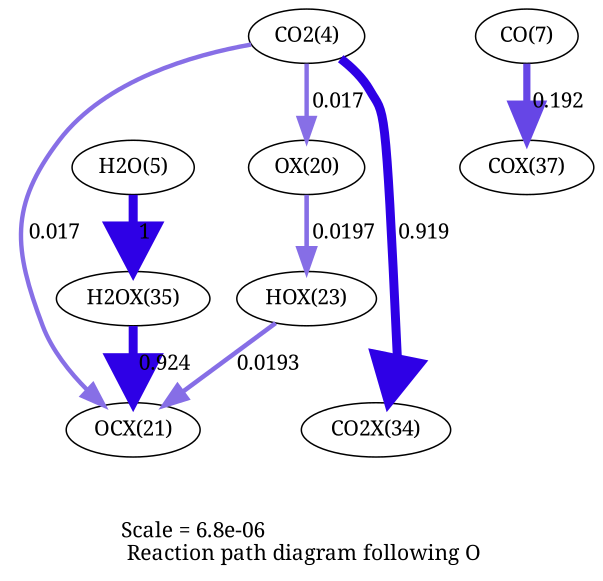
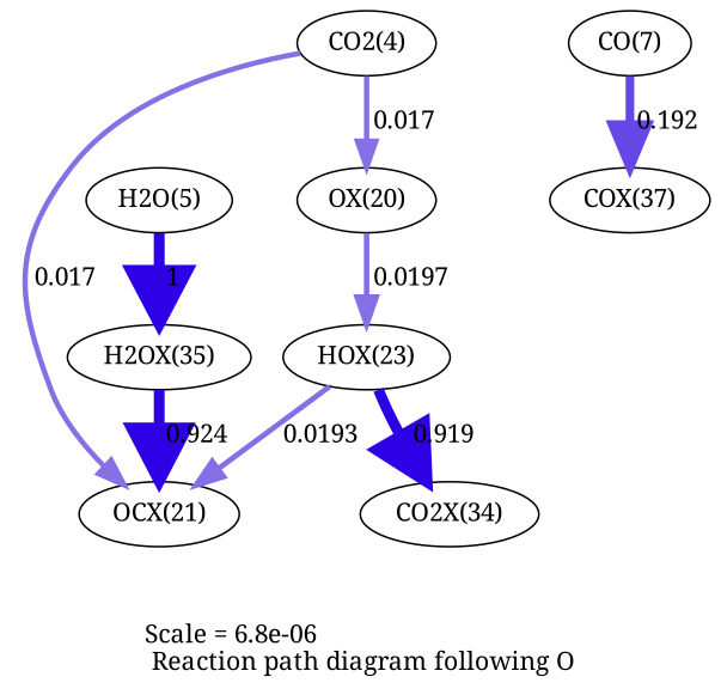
  digraph {
    fontname="Noto Serif"
    label="Scale = 6.8e-06\l Reaction path diagram following O"
    node [fontname="Noto Serif"]
    edge [arrowsize=1.46 color="0.7, 0.517, 0.9" fontname="Noto Serif" penwidth=2.92]
    n1 [label="OX(20)"]
    n2 [label="HOX(23)"]
    n3 [label="OCX(21)"]
    n4 [label="CO2(4)"]
    n5 [label="CO2X(34)"]
    n6 [label="H2O(5)"]
    n7 [label="H2OX(35)"]
    n8 [label="CO(7)"]
    n9 [label="COX(37)"]
    n1 -> n2 [arrowsize=1.52 color="0.7, 0.52, 0.9" label=" 0.0197" penwidth=3.03]
    n2 -> n3 [arrowsize=1.51 color="0.7, 0.519, 0.9" label=" 0.0193" penwidth=3.02]
    n4 -> n1 [label=" 0.017"]
    n4 -> n3 [label=" 0.017"]
-   n4 -> n5 [arrowsize=2.97 color="0.7, 1.42, 0.9" label=" 0.919" penwidth=5.94]
+   n2 -> n5 [arrowsize=2.97 color="0.7, 1.42, 0.9" label=" 0.919" penwidth=5.94]
    n6 -> n7 [arrowsize=3 color="0.7, 1.5, 0.9" label=" 1" penwidth=6]
    n7 -> n3 [arrowsize=2.97 color="0.7, 1.42, 0.9" label=" 0.924" penwidth=5.94]
    n8 -> n9 [arrowsize=2.38 color="0.7, 0.692, 0.9" label=" 0.192" penwidth=4.76]
  }
